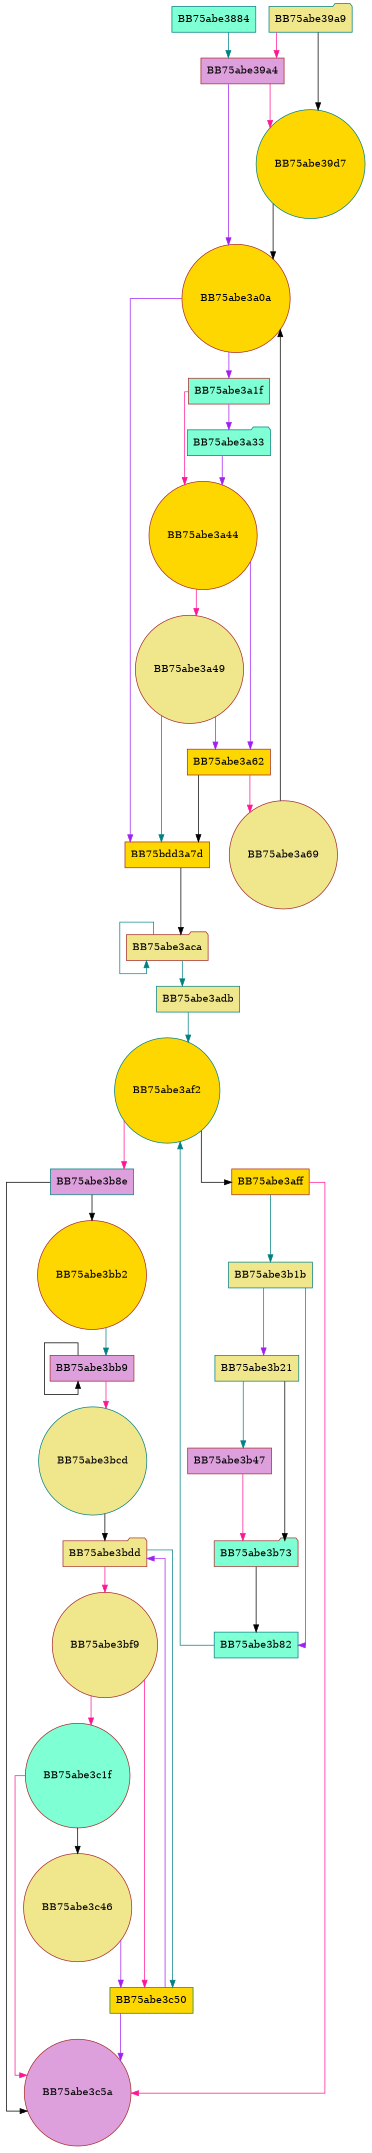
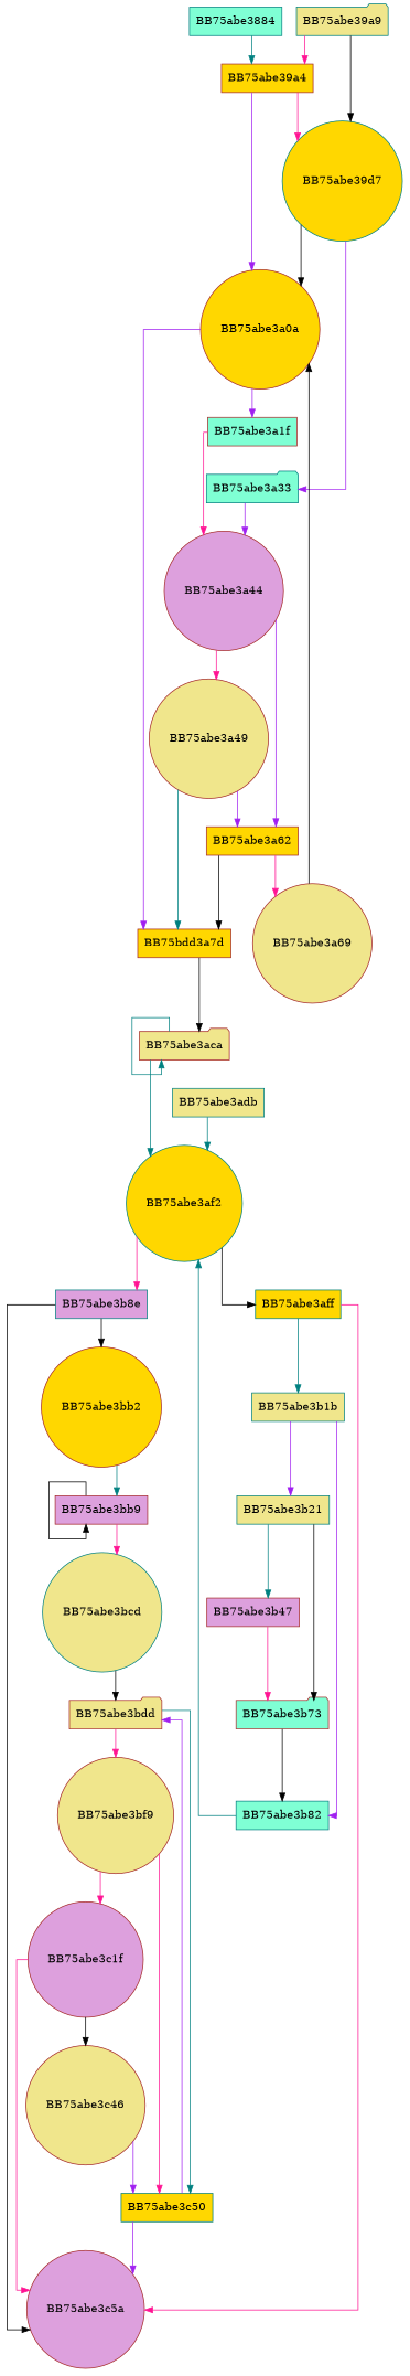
  digraph {
    splines=ortho
    node [color=brown fillcolor=khaki shape=box style=filled]
    edge [color=deeppink]
    BB75abe3884 [color=teal fillcolor=aquamarine]
-   BB75abe39a4 [fillcolor=plum]
+   BB75abe39a4 [fillcolor=gold]
    BB75abe39d7 [color=teal fillcolor=gold shape=circle]
    BB75abe3a0a [fillcolor=gold shape=circle]
    BB75abe39a9 [color=teal shape=folder]
    n6 [fillcolor=gold label=BB75bdd3a7d]
    BB75abe3a1f [fillcolor=aquamarine]
    BB75abe3aca [shape=folder]
-   BB75abe3a44 [fillcolor=gold shape=circle]
+   BB75abe3a44 [fillcolor=plum shape=circle]
    BB75abe3a33 [color=teal fillcolor=aquamarine shape=folder]
    BB75abe3adb [color=teal]
    BB75abe3a62 [fillcolor=gold]
    BB75abe3a49 [shape=circle]
    BB75abe3a69 [shape=circle]
    BB75abe3af2 [color=teal fillcolor=gold shape=circle]
    BB75abe3b8e [color=teal fillcolor=plum]
-   BB75abe3aff [fillcolor=gold]
+   BB75abe3aff [color=teal fillcolor=gold]
    BB75abe3c5a [fillcolor=plum shape=circle]
    BB75abe3bb2 [fillcolor=gold shape=circle]
    BB75abe3b1b [color=teal]
    BB75abe3bb9 [fillcolor=plum]
    BB75abe3b82 [color=teal fillcolor=aquamarine]
    BB75abe3b21 [color=teal]
    BB75abe3b73 [fillcolor=aquamarine shape=folder]
    BB75abe3b47 [fillcolor=plum]
    BB75abe3bcd [color=teal shape=circle]
    BB75abe3bdd [shape=folder]
    BB75abe3c50 [color=teal fillcolor=gold]
    BB75abe3bf9 [shape=circle]
-   BB75abe3c1f [fillcolor=aquamarine shape=circle]
+   BB75abe3c1f [fillcolor=plum shape=circle]
    BB75abe3c46 [shape=circle]
    BB75abe3884 -> BB75abe39a4 [color=teal]
    BB75abe39a4 -> BB75abe39d7
    BB75abe39a4 -> BB75abe3a0a [color=purple]
    BB75abe39d7 -> BB75abe3a0a [color=black]
    BB75abe3a0a -> n6 [color=purple]
    BB75abe3a0a -> BB75abe3a1f [color=purple]
    BB75abe39a9 -> BB75abe39a4
    BB75abe39a9 -> BB75abe39d7 [color=black]
    n6 -> BB75abe3aca [color=black]
    BB75abe3a1f -> BB75abe3a44
-   BB75abe3a1f -> BB75abe3a33 [color=purple]
+   BB75abe39d7 -> BB75abe3a33 [color=purple]
    BB75abe3aca -> BB75abe3aca [color=teal]
-   BB75abe3aca -> BB75abe3adb [color=teal]
+   BB75abe3aca -> BB75abe3af2 [color=teal]
    BB75abe3a44 -> BB75abe3a62 [color=purple]
    BB75abe3a44 -> BB75abe3a49
    BB75abe3a33 -> BB75abe3a44 [color=purple]
    BB75abe3adb -> BB75abe3af2 [color=teal]
    BB75abe3a62 -> n6 [color=black]
    BB75abe3a62 -> BB75abe3a69
    BB75abe3a49 -> n6 [color=teal]
    BB75abe3a49 -> BB75abe3a62 [color=purple]
    BB75abe3a69 -> BB75abe3a0a [color=black]
    BB75abe3af2 -> BB75abe3b8e
    BB75abe3af2 -> BB75abe3aff [color=black]
    BB75abe3b8e -> BB75abe3c5a [color=black]
    BB75abe3b8e -> BB75abe3bb2 [color=black]
    BB75abe3aff -> BB75abe3c5a
    BB75abe3aff -> BB75abe3b1b [color=teal]
    BB75abe3bb2 -> BB75abe3bb9 [color=teal]
    BB75abe3b1b -> BB75abe3b82 [color=purple]
    BB75abe3b1b -> BB75abe3b21 [color=purple]
    BB75abe3bb9 -> BB75abe3bb9 [color=black]
    BB75abe3bb9 -> BB75abe3bcd
    BB75abe3b82 -> BB75abe3af2 [color=teal]
    BB75abe3b21 -> BB75abe3b73 [color=black]
    BB75abe3b21 -> BB75abe3b47 [color=teal]
    BB75abe3b73 -> BB75abe3b82 [color=black]
    BB75abe3b47 -> BB75abe3b73
    BB75abe3bcd -> BB75abe3bdd [color=black]
    BB75abe3bdd -> BB75abe3c50 [color=teal]
    BB75abe3bdd -> BB75abe3bf9
    BB75abe3c50 -> BB75abe3c5a [color=purple]
    BB75abe3c50 -> BB75abe3bdd [color=purple]
    BB75abe3bf9 -> BB75abe3c50
    BB75abe3bf9 -> BB75abe3c1f
    BB75abe3c1f -> BB75abe3c5a
    BB75abe3c1f -> BB75abe3c46 [color=black]
    BB75abe3c46 -> BB75abe3c50 [color=purple]
  }
